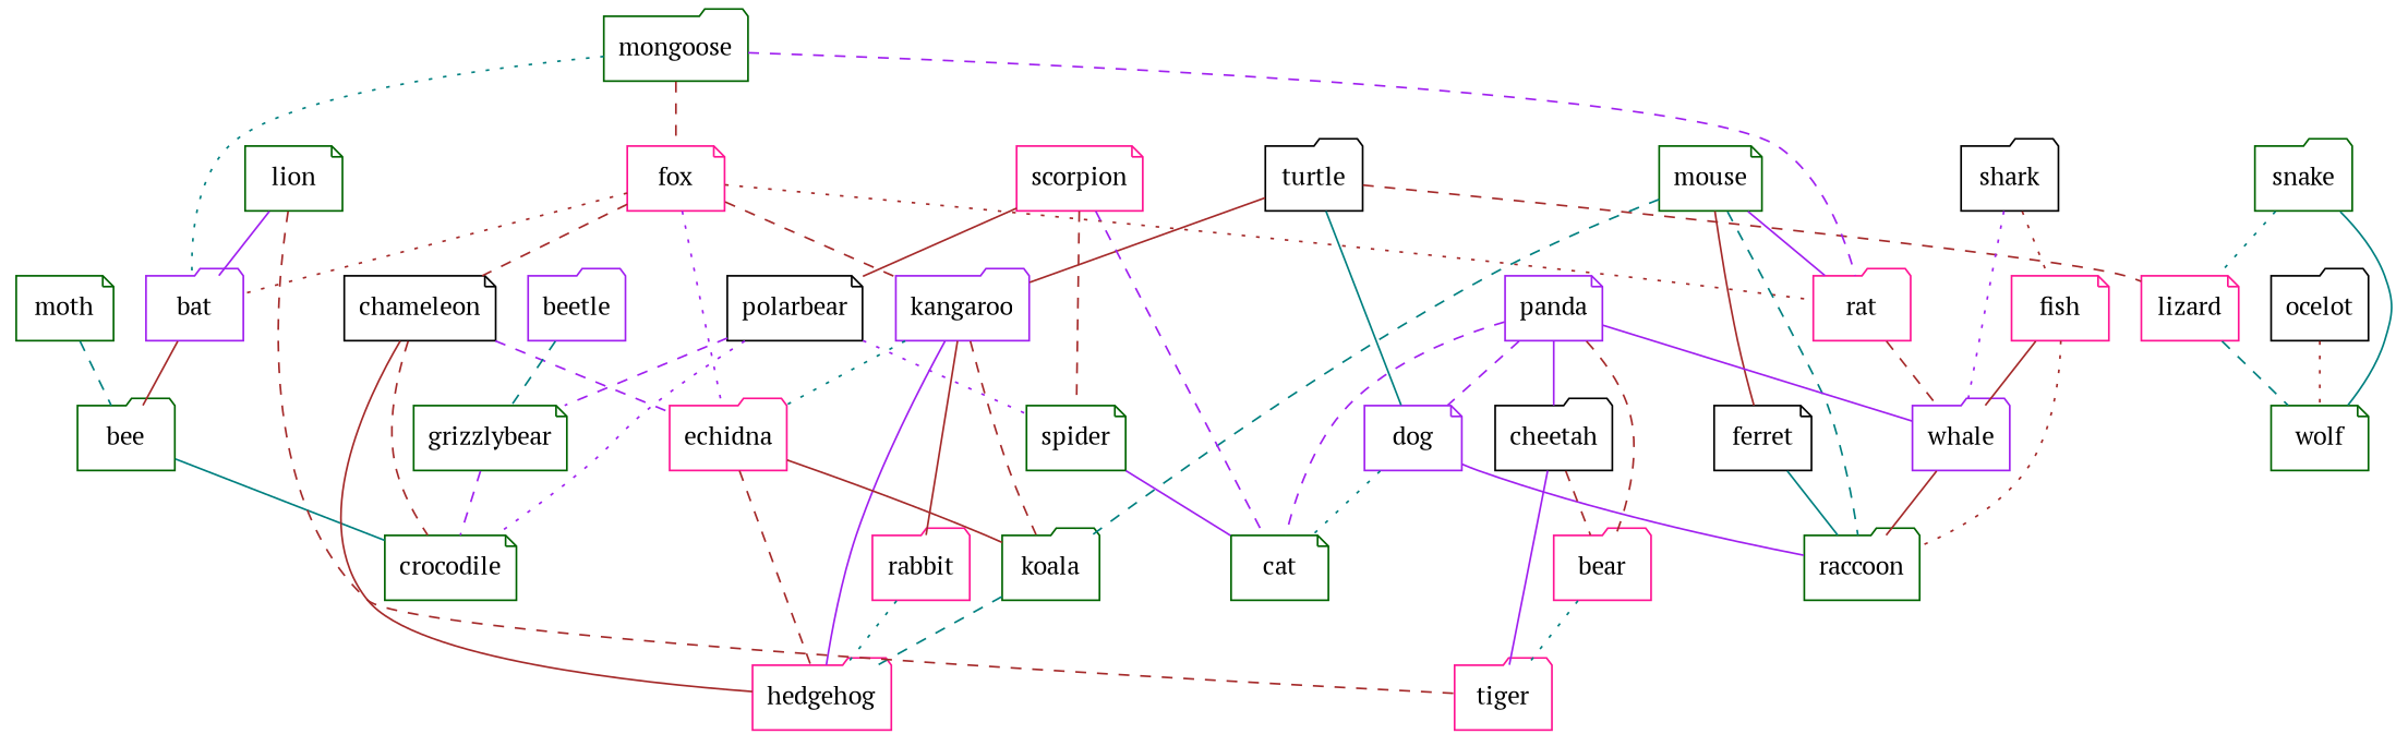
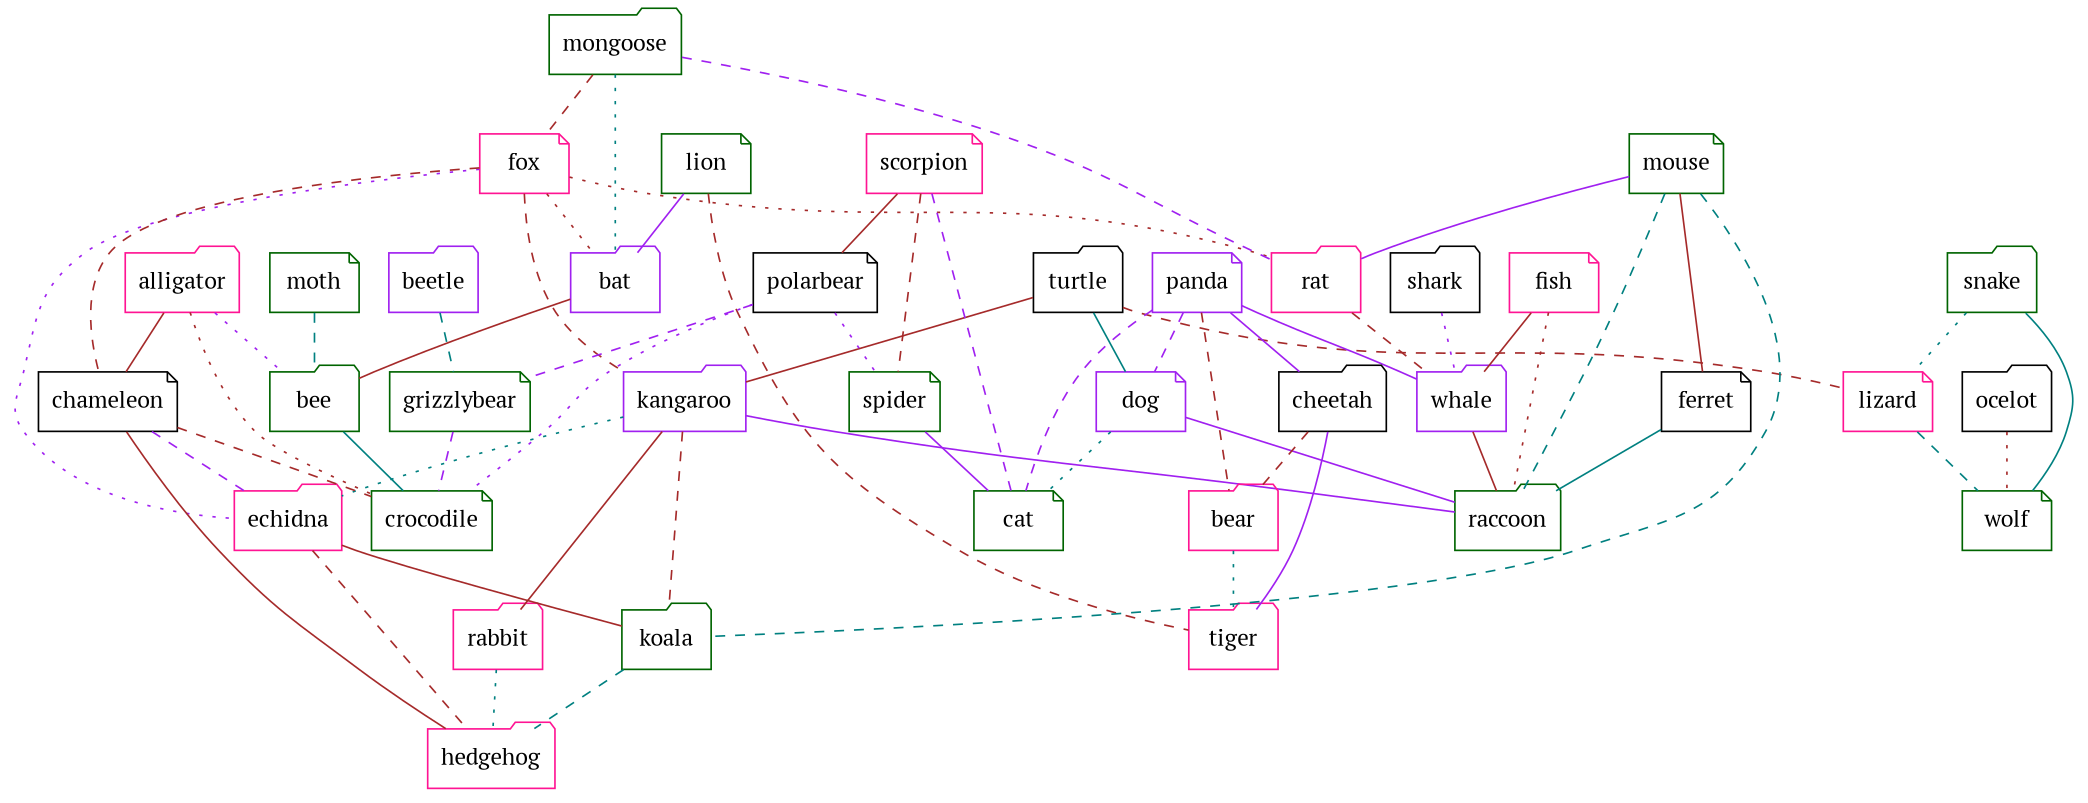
  strict graph {
    fontname="PT Serif"
    node [color=darkgreen fontname="PT Serif" shape=folder]
    edge [color=brown fontname="PT Serif" style=dashed weight=1]
    turtle [color=black]
    kangaroo [color=purple]
    dog [color=purple shape=note]
    lizard [color=deeppink shape=note]
    koala
    echidna [color=deeppink]
    hedgehog [color=deeppink]
    rabbit [color=deeppink]
    raccoon
    cat [shape=note]
    wolf [shape=note]
    shark [color=black]
    fish [color=deeppink shape=note]
    whale [color=purple]
    moth [shape=note]
    bee
    crocodile [shape=note]
    fox [color=deeppink shape=note]
    mongoose
    rat [color=deeppink]
    bat [color=purple]
    chameleon [color=black shape=note]
    lion [shape=note]
    tiger [color=deeppink]
    ocelot [color=black]
    beetle [color=purple]
    grizzlybear [shape=note]
+   alligator [color=deeppink]
    mouse [shape=note]
    ferret [color=black shape=note]
    scorpion [color=deeppink shape=note]
    polarbear [color=black shape=note]
    spider [shape=note]
    panda [color=purple shape=note]
    cheetah [color=black]
    bear [color=deeppink]
    snake
    turtle -- kangaroo [style=solid]
    turtle -- dog [color=teal style=solid]
    turtle -- lizard
    kangaroo -- koala
    kangaroo -- echidna [color=teal style=dotted]
-   kangaroo -- hedgehog [color=purple style=solid]
+   kangaroo -- raccoon [color=purple style=solid]
    kangaroo -- rabbit [style=solid]
    dog -- raccoon [color=purple style=solid]
    dog -- cat [color=teal style=dotted]
    lizard -- wolf [color=teal]
    koala -- hedgehog [color=teal]
    echidna -- koala [style=solid]
    echidna -- hedgehog
    rabbit -- hedgehog [color=teal style=dotted]
-   shark -- fish [style=dotted]
    shark -- whale [color=purple style=dotted]
    fish -- raccoon [style=dotted]
    fish -- whale [style=solid]
    whale -- raccoon [style=solid]
    moth -- bee [color=teal]
    bee -- crocodile [color=teal style=solid]
    fox -- kangaroo
    fox -- echidna [color=purple style=dotted]
    fox -- rat [style=dotted]
    fox -- bat [style=dotted]
    fox -- chameleon
    mongoose -- fox
    mongoose -- rat [color=purple]
    mongoose -- bat [color=teal style=dotted]
    rat -- whale
    bat -- bee [style=solid]
    chameleon -- echidna [color=purple]
    chameleon -- hedgehog [style=solid]
    chameleon -- crocodile
    lion -- bat [color=purple style=solid]
    lion -- tiger
    ocelot -- wolf [style=dotted]
    beetle -- grizzlybear [color=teal]
    grizzlybear -- crocodile [color=purple]
+   alligator -- bee [color=purple style=dotted]
+   alligator -- crocodile [style=dotted]
+   alligator -- chameleon [style=solid]
    mouse -- koala [color=teal]
    mouse -- raccoon [color=teal]
    mouse -- rat [color=purple style=solid]
    mouse -- ferret [style=solid]
    ferret -- raccoon [color=teal style=solid]
    scorpion -- cat [color=purple]
    scorpion -- polarbear [style=solid]
    scorpion -- spider
    polarbear -- crocodile [color=purple style=dotted]
    polarbear -- grizzlybear [color=purple]
    polarbear -- spider [color=purple style=dotted]
    spider -- cat [color=purple style=solid]
    panda -- dog [color=purple]
    panda -- cat [color=purple]
    panda -- whale [color=purple style=solid]
    panda -- cheetah [color=purple style=solid]
    panda -- bear
    cheetah -- tiger [color=purple style=solid]
    cheetah -- bear
    bear -- tiger [color=teal style=dotted]
    snake -- lizard [color=teal style=dotted]
    snake -- wolf [color=teal style=solid]
  }
